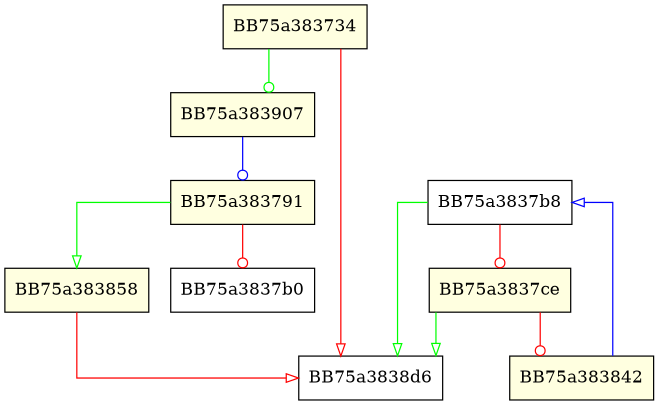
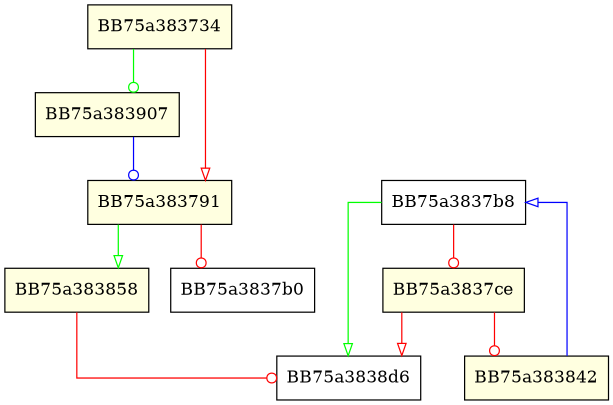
  digraph {
    splines=ortho
    node [fillcolor=lightyellow shape=box style=filled]
    edge [arrowhead=onormal color=red]
    BB75a383734
    BB75a383907
    BB75a383791
    BB75a383858
    BB75a3837b0 [fillcolor=white]
    BB75a3838d6 [fillcolor=white]
    BB75a3837b8 [fillcolor=white]
    BB75a3837ce
    BB75a383842
    BB75a383734 -> BB75a383907 [arrowhead=odot color=green]
-   BB75a383734 -> BB75a3838d6
+   BB75a383734 -> BB75a383791
    BB75a383907 -> BB75a383791 [arrowhead=odot color=blue]
    BB75a383791 -> BB75a383858 [color=green]
    BB75a383791 -> BB75a3837b0 [arrowhead=odot]
-   BB75a383858 -> BB75a3838d6
+   BB75a383858 -> BB75a3838d6 [arrowhead=odot]
    BB75a3837b8 -> BB75a3838d6 [color=green]
    BB75a3837b8 -> BB75a3837ce [arrowhead=odot]
-   BB75a3837ce -> BB75a3838d6 [color=green]
+   BB75a3837ce -> BB75a3838d6
    BB75a3837ce -> BB75a383842 [arrowhead=odot]
    BB75a383842 -> BB75a3837b8 [color=blue]
  }
